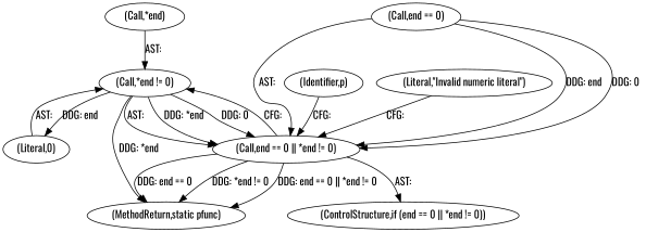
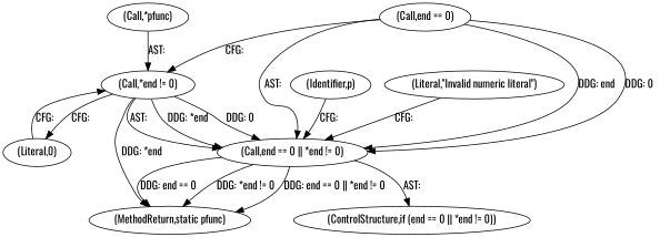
  digraph {
    fontname=Oswald
    node [fontname=Oswald]
    edge [fontname=Oswald]
    n1 [label="(Call,*end != 0)"]
    n2 [label="(Call,end == 0 || *end != 0)"]
    n3 [label="(MethodReturn,static pfunc)"]
    n4 [label="(Literal,0)"]
    n5 [label="(ControlStructure,if (end == 0 || *end != 0))"]
    n6 [label="(Call,end == 0)"]
-   n7 [label="(Call,*end)"]
+   n7 [label="(Call,*pfunc)"]
    n8 [label="(Identifier,p)"]
    n9 [label="(Literal,\"Invalid numeric literal\")"]
    n1 -> n2 [label="AST: "]
    n1 -> n2 [label="DDG: *end"]
    n1 -> n2 [label="DDG: 0"]
    n1 -> n3 [label="DDG: *end"]
-   n1 -> n4 [label="DDG: end"]
-   n2 -> n1 [label="CFG: "]
+   n1 -> n4 [label="CFG: "]
+   n6 -> n1 [label="CFG: "]
    n2 -> n3 [label="DDG: *end != 0"]
    n2 -> n3 [label="DDG: end == 0 || *end != 0"]
    n2 -> n3 [label="DDG: end == 0"]
    n2 -> n5 [label="AST: "]
-   n4 -> n1 [label="AST: "]
+   n4 -> n1 [label="CFG: "]
    n6 -> n2 [label="AST: "]
    n6 -> n2 [label="DDG: end"]
    n6 -> n2 [label="DDG: 0"]
    n7 -> n1 [label="AST: "]
    n8 -> n2 [label="CFG: "]
    n9 -> n2 [label="CFG: "]
  }
